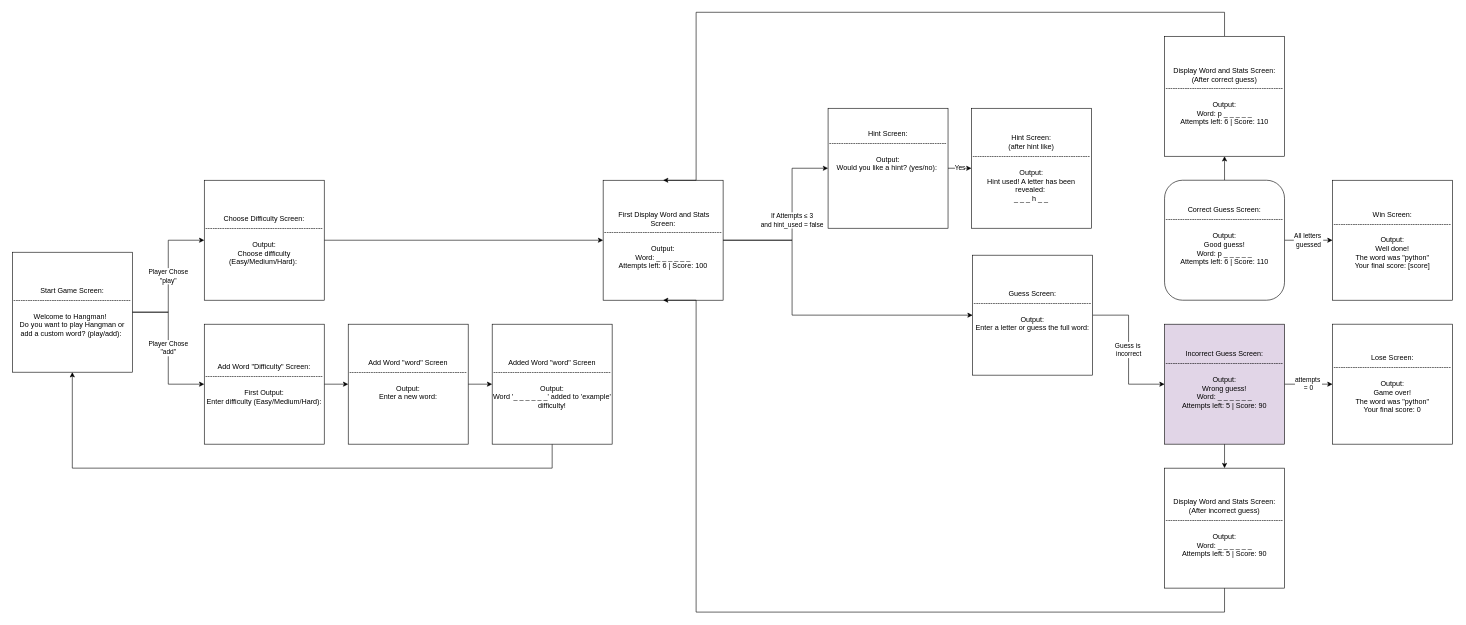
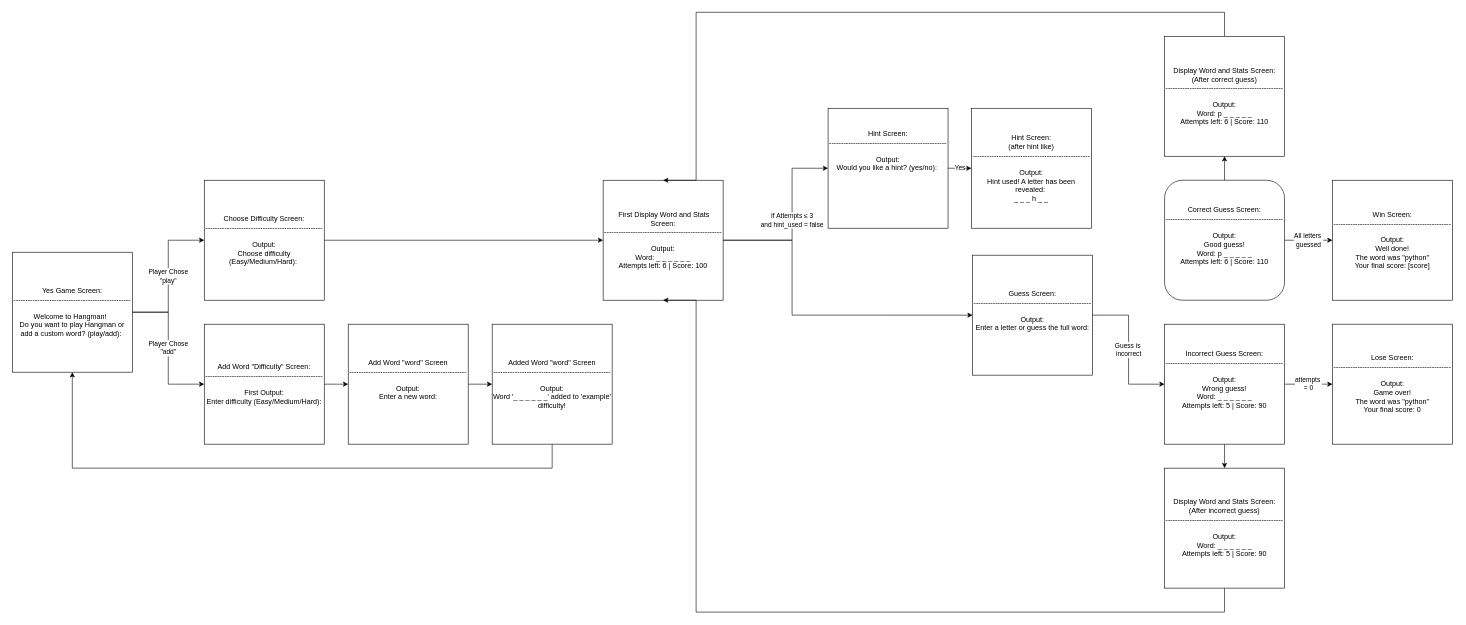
  <mxCell id="0" />
  <mxCell id="1" parent="0" />
  <mxCell id="2" value="Player Chose&lt;div&gt;&quot;add&quot;&lt;/div&gt;" style="edgeStyle=orthogonalEdgeStyle;rounded=0;orthogonalLoop=1;jettySize=auto;html=1;exitX=1;exitY=0.5;exitDx=0;exitDy=0;entryX=0;entryY=0.5;entryDx=0;entryDy=0;" parent="1" source="4" target="12" edge="1"><mxGeometry relative="1" as="geometry" /></mxCell>
  <mxCell id="3" value="Player Chose&lt;div&gt;&quot;play&quot;&lt;/div&gt;" style="edgeStyle=orthogonalEdgeStyle;rounded=0;orthogonalLoop=1;jettySize=auto;html=1;exitX=1;exitY=0.5;exitDx=0;exitDy=0;entryX=0;entryY=0.5;entryDx=0;entryDy=0;" parent="1" source="4" target="21" edge="1"><mxGeometry relative="1" as="geometry" /></mxCell>
- <mxCell id="4" value="Start Game Screen:&lt;div&gt;-------------------------------------------------&lt;/div&gt;&lt;div&gt;&lt;br&gt;&lt;/div&gt;&lt;div&gt;&lt;div&gt;Welcome to Hangman!&amp;nbsp;&amp;nbsp;&lt;/div&gt;&lt;div&gt;Do you want to play Hangman or add a custom word? (play/add):&amp;nbsp;&lt;/div&gt;&lt;/div&gt;" style="whiteSpace=wrap;html=1;aspect=fixed;" parent="1" vertex="1"><mxGeometry x="20" y="420" width="200" height="200" as="geometry" /></mxCell>
+ <mxCell id="4" value="Yes Game Screen:&lt;div&gt;-------------------------------------------------&lt;/div&gt;&lt;div&gt;&lt;br&gt;&lt;/div&gt;&lt;div&gt;&lt;div&gt;Welcome to Hangman!&amp;nbsp;&amp;nbsp;&lt;/div&gt;&lt;div&gt;Do you want to play Hangman or add a custom word? (play/add):&amp;nbsp;&lt;/div&gt;&lt;/div&gt;" style="whiteSpace=wrap;html=1;aspect=fixed;" parent="1" vertex="1"><mxGeometry x="20" y="420" width="200" height="200" as="geometry" /></mxCell>
  <mxCell id="5" value="attempts&amp;nbsp;&lt;div&gt;= 0&lt;/div&gt;" style="edgeStyle=orthogonalEdgeStyle;rounded=0;orthogonalLoop=1;jettySize=auto;html=1;exitX=1;exitY=0.5;exitDx=0;exitDy=0;entryX=0;entryY=0.5;entryDx=0;entryDy=0;" parent="1" source="7" target="19" edge="1"><mxGeometry relative="1" as="geometry" /></mxCell>
  <mxCell id="6" style="edgeStyle=orthogonalEdgeStyle;rounded=0;orthogonalLoop=1;jettySize=auto;html=1;exitX=0.5;exitY=1;exitDx=0;exitDy=0;entryX=0.5;entryY=0;entryDx=0;entryDy=0;" parent="1" source="7" target="31" edge="1"><mxGeometry relative="1" as="geometry" /></mxCell>
- <mxCell id="7" value="Incorrect Guess Screen:&lt;div&gt;-------------------------------------------------&lt;/div&gt;&lt;div&gt;&lt;span style=&quot;background-color: transparent; color: light-dark(rgb(0, 0, 0), rgb(255, 255, 255));&quot;&gt;&lt;br&gt;&lt;/span&gt;&lt;/div&gt;&lt;div&gt;&lt;span style=&quot;background-color: transparent; color: light-dark(rgb(0, 0, 0), rgb(255, 255, 255));&quot;&gt;Output:&lt;/span&gt;&lt;/div&gt;&lt;div&gt;&lt;div&gt;Wrong guess!&lt;/div&gt;&lt;div&gt;&lt;span style=&quot;background-color: transparent; color: light-dark(rgb(0, 0, 0), rgb(255, 255, 255));&quot;&gt;Word: _ _ _ _ _ _&lt;/span&gt;&lt;/div&gt;&lt;div&gt;&lt;div&gt;Attempts left: 5 | Score: 90&lt;/div&gt;&lt;/div&gt;&lt;/div&gt;&lt;div&gt;&lt;br&gt;&lt;/div&gt;" style="whiteSpace=wrap;html=1;aspect=fixed;fillColor=#e1d5e7;" parent="1" vertex="1"><mxGeometry x="1941" y="540" width="200" height="200" as="geometry" /></mxCell>
+ <mxCell id="7" value="Incorrect Guess Screen:&lt;div&gt;-------------------------------------------------&lt;/div&gt;&lt;div&gt;&lt;span style=&quot;background-color: transparent; color: light-dark(rgb(0, 0, 0), rgb(255, 255, 255));&quot;&gt;&lt;br&gt;&lt;/span&gt;&lt;/div&gt;&lt;div&gt;&lt;span style=&quot;background-color: transparent; color: light-dark(rgb(0, 0, 0), rgb(255, 255, 255));&quot;&gt;Output:&lt;/span&gt;&lt;/div&gt;&lt;div&gt;&lt;div&gt;Wrong guess!&lt;/div&gt;&lt;div&gt;&lt;span style=&quot;background-color: transparent; color: light-dark(rgb(0, 0, 0), rgb(255, 255, 255));&quot;&gt;Word: _ _ _ _ _ _&lt;/span&gt;&lt;/div&gt;&lt;div&gt;&lt;div&gt;Attempts left: 5 | Score: 90&lt;/div&gt;&lt;/div&gt;&lt;/div&gt;&lt;div&gt;&lt;br&gt;&lt;/div&gt;" style="whiteSpace=wrap;html=1;aspect=fixed;" parent="1" vertex="1"><mxGeometry x="1941" y="540" width="200" height="200" as="geometry" /></mxCell>
  <mxCell id="8" value="All letters&amp;nbsp;&lt;div&gt;guessed&lt;/div&gt;" style="edgeStyle=orthogonalEdgeStyle;rounded=0;orthogonalLoop=1;jettySize=auto;html=1;exitX=1;exitY=0.5;exitDx=0;exitDy=0;entryX=0;entryY=0.5;entryDx=0;entryDy=0;" parent="1" source="10" target="15" edge="1"><mxGeometry relative="1" as="geometry" /></mxCell>
  <mxCell id="9" style="edgeStyle=orthogonalEdgeStyle;rounded=0;orthogonalLoop=1;jettySize=auto;html=1;exitX=0.5;exitY=0;exitDx=0;exitDy=0;entryX=0.5;entryY=1;entryDx=0;entryDy=0;" parent="1" source="10" target="29" edge="1"><mxGeometry relative="1" as="geometry" /></mxCell>
  <mxCell id="10" value="Correct Guess Screen:&lt;div&gt;-------------------------------------------------&lt;/div&gt;&lt;div&gt;&lt;div&gt;&lt;br&gt;&lt;/div&gt;&lt;div&gt;Output:&lt;/div&gt;&lt;div&gt;Good guess!&lt;/div&gt;&lt;div&gt;&lt;div&gt;Word: p _ _ _ _ _&lt;/div&gt;&lt;div&gt;Attempts left: 6 | Score: 110&lt;/div&gt;&lt;/div&gt;&lt;/div&gt;&lt;div&gt;&lt;br&gt;&lt;/div&gt;" style="whiteSpace=wrap;html=1;aspect=fixed;rounded=1;" parent="1" vertex="1"><mxGeometry x="1941" y="300" width="200" height="200" as="geometry" /></mxCell>
  <mxCell id="11" style="edgeStyle=orthogonalEdgeStyle;rounded=0;orthogonalLoop=1;jettySize=auto;html=1;exitX=1;exitY=0.5;exitDx=0;exitDy=0;entryX=0;entryY=0.5;entryDx=0;entryDy=0;" parent="1" source="12" target="23" edge="1"><mxGeometry relative="1" as="geometry" /></mxCell>
  <mxCell id="12" value="Add Word &quot;Difficulty&quot; Screen:&lt;br&gt;&lt;div&gt;&lt;span style=&quot;background-color: transparent; color: light-dark(rgb(0, 0, 0), rgb(255, 255, 255));&quot;&gt;-------------------------------------------------&lt;/span&gt;&lt;/div&gt;&lt;div&gt;&lt;span style=&quot;background-color: transparent; color: light-dark(rgb(0, 0, 0), rgb(255, 255, 255));&quot;&gt;&lt;br&gt;&lt;/span&gt;&lt;/div&gt;&lt;div&gt;&lt;span style=&quot;background-color: transparent; color: light-dark(rgb(0, 0, 0), rgb(255, 255, 255));&quot;&gt;First Output:&lt;/span&gt;&lt;/div&gt;&lt;div&gt;&lt;div&gt;Enter difficulty (Easy/Medium/Hard):&lt;/div&gt;&lt;/div&gt;" style="whiteSpace=wrap;html=1;aspect=fixed;" parent="1" vertex="1"><mxGeometry x="340" y="540" width="200" height="200" as="geometry" /></mxCell>
  <mxCell id="13" value="Yes" style="edgeStyle=orthogonalEdgeStyle;rounded=0;orthogonalLoop=1;jettySize=auto;html=1;exitX=1;exitY=0.5;exitDx=0;exitDy=0;entryX=0;entryY=0.5;entryDx=0;entryDy=0;" parent="1" source="14" target="32" edge="1"><mxGeometry relative="1" as="geometry" /></mxCell>
  <mxCell id="14" value="Hint Screen:&lt;div&gt;-------------------------------------------------&lt;/div&gt;&lt;div&gt;&lt;div&gt;&lt;br&gt;&lt;/div&gt;&lt;div&gt;Output:&lt;/div&gt;&lt;div&gt;Would you like a hint? (yes/no):&amp;nbsp;&lt;/div&gt;&lt;div&gt;&lt;br&gt;&lt;/div&gt;&lt;div&gt;&lt;br&gt;&lt;/div&gt;&lt;div&gt;&lt;br&gt;&lt;/div&gt;&lt;/div&gt;&lt;div&gt;&lt;br&gt;&lt;/div&gt;" style="whiteSpace=wrap;html=1;aspect=fixed;" parent="1" vertex="1"><mxGeometry x="1380" y="180" width="200" height="200" as="geometry" /></mxCell>
  <mxCell id="15" value="Win Screen:&lt;div&gt;&lt;div&gt;-------------------------------------------------&lt;/div&gt;&lt;div&gt;&lt;br&gt;&lt;/div&gt;&lt;div&gt;Output:&lt;/div&gt;&lt;div&gt;Well done!&lt;/div&gt;&lt;div&gt;&lt;span style=&quot;background-color: transparent; color: light-dark(rgb(0, 0, 0), rgb(255, 255, 255));&quot;&gt;The word was &quot;python&quot;&lt;/span&gt;&lt;/div&gt;&lt;div&gt;&lt;span style=&quot;background-color: transparent; color: light-dark(rgb(0, 0, 0), rgb(255, 255, 255));&quot;&gt;Your final score: [score]&lt;/span&gt;&lt;/div&gt;&lt;/div&gt;" style="whiteSpace=wrap;html=1;aspect=fixed;" parent="1" vertex="1"><mxGeometry x="2221" y="300" width="200" height="200" as="geometry" /></mxCell>
  <mxCell id="16" value="If Attempts ≤ 3&lt;div&gt;and hint_used = false&lt;/div&gt;" style="edgeStyle=orthogonalEdgeStyle;rounded=0;orthogonalLoop=1;jettySize=auto;html=1;exitX=1;exitY=0.5;exitDx=0;exitDy=0;entryX=0;entryY=0.5;entryDx=0;entryDy=0;" parent="1" source="18" target="14" edge="1"><mxGeometry relative="1" as="geometry"><mxPoint x="959" y="220" as="sourcePoint" /><mxPoint x="849" y="30" as="targetPoint" /><Array as="points"><mxPoint x="1320" y="400" /><mxPoint x="1320" y="280" /></Array><mxPoint as="offset" /></mxGeometry></mxCell>
  <mxCell id="17" style="edgeStyle=orthogonalEdgeStyle;rounded=0;orthogonalLoop=1;jettySize=auto;html=1;exitX=1;exitY=0.5;exitDx=0;exitDy=0;entryX=0;entryY=0.5;entryDx=0;entryDy=0;" parent="1" source="18" target="25" edge="1"><mxGeometry relative="1" as="geometry"><Array as="points"><mxPoint x="1320" y="400" /><mxPoint x="1320" y="525" /></Array></mxGeometry></mxCell>
  <mxCell id="18" value="&amp;nbsp;First Display Word and Stats Screen:&lt;div&gt;-------------------------------------------------&lt;/div&gt;&lt;div&gt;&lt;br&gt;&lt;/div&gt;&lt;div&gt;Output:&lt;/div&gt;&lt;div&gt;Word: _ _ _ _ _ _&lt;/div&gt;&lt;div&gt;Attempts left: 6 | Score: 100&lt;/div&gt;" style="whiteSpace=wrap;html=1;aspect=fixed;" parent="1" vertex="1"><mxGeometry x="1005" y="300" width="200" height="200" as="geometry" /></mxCell>
  <mxCell id="19" value="Lose Screen:&lt;div&gt;-------------------------------------------------&lt;br&gt;&lt;div&gt;&lt;br&gt;&lt;/div&gt;&lt;div&gt;Output:&lt;/div&gt;&lt;div&gt;Game over!&lt;/div&gt;&lt;div&gt;&lt;span style=&quot;background-color: transparent; color: light-dark(rgb(0, 0, 0), rgb(255, 255, 255));&quot;&gt;The word was &quot;python&quot;&lt;/span&gt;&lt;/div&gt;&lt;div&gt;&lt;span style=&quot;background-color: transparent; color: light-dark(rgb(0, 0, 0), rgb(255, 255, 255));&quot;&gt;Your final score: 0&lt;/span&gt;&lt;/div&gt;&lt;/div&gt;" style="whiteSpace=wrap;html=1;aspect=fixed;" parent="1" vertex="1"><mxGeometry x="2221" y="539.94" width="200.06" height="200.06" as="geometry" /></mxCell>
  <mxCell id="20" style="edgeStyle=orthogonalEdgeStyle;rounded=0;orthogonalLoop=1;jettySize=auto;html=1;exitX=1;exitY=0.5;exitDx=0;exitDy=0;entryX=0;entryY=0.5;entryDx=0;entryDy=0;" parent="1" source="21" target="18" edge="1"><mxGeometry relative="1" as="geometry"><mxPoint x="580" y="400" as="targetPoint" /></mxGeometry></mxCell>
  <mxCell id="21" value="&lt;div&gt;Choose Difficulty Screen:&lt;/div&gt;&lt;div&gt;-------------------------------------------------&lt;/div&gt;&lt;div&gt;&lt;span style=&quot;background-color: transparent; color: light-dark(rgb(0, 0, 0), rgb(255, 255, 255));&quot;&gt;&lt;br&gt;&lt;/span&gt;&lt;/div&gt;&lt;div&gt;&lt;span style=&quot;background-color: transparent; color: light-dark(rgb(0, 0, 0), rgb(255, 255, 255));&quot;&gt;Output:&lt;/span&gt;&lt;/div&gt;&lt;div&gt;&lt;div&gt;&lt;div&gt;&lt;/div&gt;&lt;/div&gt;&lt;div&gt;Choose difficulty (Easy/Medium/Hard):&amp;nbsp;&lt;br&gt;&lt;/div&gt;&lt;/div&gt;" style="whiteSpace=wrap;html=1;aspect=fixed;" parent="1" vertex="1"><mxGeometry x="340" y="300" width="200" height="200" as="geometry" /></mxCell>
  <mxCell id="22" style="edgeStyle=orthogonalEdgeStyle;rounded=0;orthogonalLoop=1;jettySize=auto;html=1;exitX=1;exitY=0.5;exitDx=0;exitDy=0;entryX=0;entryY=0.5;entryDx=0;entryDy=0;" parent="1" source="23" target="27" edge="1"><mxGeometry relative="1" as="geometry" /></mxCell>
  <mxCell id="23" value="Add Word &quot;word&quot; Screen&lt;br&gt;&lt;div&gt;&lt;span style=&quot;background-color: transparent; color: light-dark(rgb(0, 0, 0), rgb(255, 255, 255));&quot;&gt;-------------------------------------------------&lt;/span&gt;&lt;/div&gt;&lt;div&gt;&lt;span style=&quot;background-color: transparent; color: light-dark(rgb(0, 0, 0), rgb(255, 255, 255));&quot;&gt;&lt;br&gt;&lt;/span&gt;&lt;/div&gt;&lt;div&gt;&lt;span style=&quot;background-color: transparent; color: light-dark(rgb(0, 0, 0), rgb(255, 255, 255));&quot;&gt;Output:&lt;/span&gt;&lt;/div&gt;&lt;div&gt;&lt;span style=&quot;background-color: transparent; color: light-dark(rgb(0, 0, 0), rgb(255, 255, 255));&quot;&gt;Enter a new word:&lt;/span&gt;&lt;/div&gt;&lt;div&gt;&lt;br&gt;&lt;/div&gt;" style="whiteSpace=wrap;html=1;aspect=fixed;" parent="1" vertex="1"><mxGeometry x="580" y="540" width="200" height="200" as="geometry" /></mxCell>
  <mxCell id="24" value="Guess is&amp;nbsp;&lt;div&gt;&lt;span style=&quot;background-color: light-dark(#ffffff, var(--ge-dark-color, #121212)); color: light-dark(rgb(0, 0, 0), rgb(255, 255, 255));&quot;&gt;incorrect&lt;/span&gt;&lt;/div&gt;" style="edgeStyle=orthogonalEdgeStyle;rounded=0;orthogonalLoop=1;jettySize=auto;html=1;exitX=1;exitY=0.5;exitDx=0;exitDy=0;entryX=0;entryY=0.5;entryDx=0;entryDy=0;" parent="1" source="25" target="7" edge="1"><mxGeometry relative="1" as="geometry" /></mxCell>
  <mxCell id="25" value="Guess Screen:&lt;div&gt;-------------------------------------------------&lt;/div&gt;&lt;div&gt;&lt;div&gt;&lt;br&gt;&lt;/div&gt;&lt;div&gt;Output:&lt;/div&gt;&lt;div&gt;Enter a letter or&amp;nbsp;&lt;span style=&quot;background-color: transparent; color: light-dark(rgb(0, 0, 0), rgb(255, 255, 255));&quot;&gt;guess the full word:&lt;/span&gt;&lt;/div&gt;&lt;div&gt;&lt;br&gt;&lt;/div&gt;&lt;/div&gt;" style="whiteSpace=wrap;html=1;aspect=fixed;" parent="1" vertex="1"><mxGeometry x="1621" y="424.94" width="200" height="200" as="geometry" /></mxCell>
  <mxCell id="26" style="edgeStyle=orthogonalEdgeStyle;rounded=0;orthogonalLoop=1;jettySize=auto;html=1;exitX=0.5;exitY=1;exitDx=0;exitDy=0;entryX=0.5;entryY=1;entryDx=0;entryDy=0;" parent="1" source="27" target="4" edge="1"><mxGeometry relative="1" as="geometry"><Array as="points"><mxPoint x="920" y="780" /><mxPoint x="120" y="780" /></Array></mxGeometry></mxCell>
  <mxCell id="27" value="Added Word &quot;word&quot; Screen&lt;br&gt;&lt;div&gt;&lt;span style=&quot;background-color: transparent; color: light-dark(rgb(0, 0, 0), rgb(255, 255, 255));&quot;&gt;-------------------------------------------------&lt;/span&gt;&lt;/div&gt;&lt;div&gt;&lt;br&gt;&lt;/div&gt;&lt;div&gt;Output:&lt;span style=&quot;background-color: transparent; color: light-dark(rgb(0, 0, 0), rgb(255, 255, 255));&quot;&gt;&lt;/span&gt;&lt;/div&gt;&lt;div&gt;&lt;span style=&quot;background-color: transparent; color: light-dark(rgb(0, 0, 0), rgb(255, 255, 255));&quot;&gt;Word '_ _ _ _ _ _' added to 'example' difficulty!&lt;/span&gt;&lt;/div&gt;" style="whiteSpace=wrap;html=1;aspect=fixed;" parent="1" vertex="1"><mxGeometry x="820" y="540" width="200" height="200" as="geometry" /></mxCell>
  <mxCell id="28" style="edgeStyle=orthogonalEdgeStyle;rounded=0;orthogonalLoop=1;jettySize=auto;html=1;exitX=0.5;exitY=0;exitDx=0;exitDy=0;entryX=0.5;entryY=0;entryDx=0;entryDy=0;" parent="1" source="29" target="18" edge="1"><mxGeometry relative="1" as="geometry"><mxPoint x="1270" y="10" as="targetPoint" /><Array as="points"><mxPoint x="2041" y="20" /><mxPoint x="1160" y="20" /></Array></mxGeometry></mxCell>
  <mxCell id="29" value="Display Word and Stats Screen:&lt;div&gt;(After correct guess)&lt;/div&gt;&lt;div&gt;-------------------------------------------------&lt;/div&gt;&lt;div&gt;&lt;br&gt;&lt;/div&gt;&lt;div&gt;&lt;div&gt;Output:&lt;/div&gt;&lt;div&gt;&lt;div&gt;Word: p _ _ _ _ _&lt;/div&gt;&lt;div&gt;Attempts left: 6 | Score: 110&lt;/div&gt;&lt;/div&gt;&lt;/div&gt;" style="whiteSpace=wrap;html=1;aspect=fixed;" parent="1" vertex="1"><mxGeometry x="1941" y="60" width="200" height="200" as="geometry" /></mxCell>
  <mxCell id="30" style="edgeStyle=orthogonalEdgeStyle;rounded=0;orthogonalLoop=1;jettySize=auto;html=1;exitX=0.5;exitY=1;exitDx=0;exitDy=0;entryX=0.5;entryY=1;entryDx=0;entryDy=0;" parent="1" source="31" target="18" edge="1"><mxGeometry relative="1" as="geometry"><Array as="points"><mxPoint x="2041" y="1020" /><mxPoint x="1160" y="1020" /></Array></mxGeometry></mxCell>
  <mxCell id="31" value="Display Word and Stats Screen:&lt;div&gt;(After incorrect guess)&lt;/div&gt;&lt;div&gt;-------------------------------------------------&lt;/div&gt;&lt;div&gt;&lt;div&gt;&lt;br&gt;&lt;/div&gt;&lt;div&gt;Output:&lt;/div&gt;&lt;div&gt;&lt;span style=&quot;background-color: transparent; color: light-dark(rgb(0, 0, 0), rgb(255, 255, 255));&quot;&gt;Word: _ _ _ _ _ _&lt;/span&gt;&lt;/div&gt;&lt;div&gt;&lt;div&gt;Attempts left: 5 | Score: 90&lt;/div&gt;&lt;/div&gt;&lt;/div&gt;" style="whiteSpace=wrap;html=1;aspect=fixed;" parent="1" vertex="1"><mxGeometry x="1941" y="780" width="200" height="200" as="geometry" /></mxCell>
  <mxCell id="32" value="&lt;div&gt;Hint Screen:&lt;/div&gt;&lt;div&gt;(after hint like)&lt;/div&gt;&lt;div&gt;-------------------------------------------------&lt;/div&gt;&lt;div&gt;&amp;nbsp;&lt;/div&gt;&lt;div&gt;Output:&lt;/div&gt;&lt;div&gt;Hint used! A letter has been revealed:&amp;nbsp;&lt;/div&gt;&lt;div&gt;_ _ _ h _ _&lt;/div&gt;" style="whiteSpace=wrap;html=1;aspect=fixed;" parent="1" vertex="1"><mxGeometry x="1619" y="180" width="200" height="200" as="geometry" /></mxCell>
